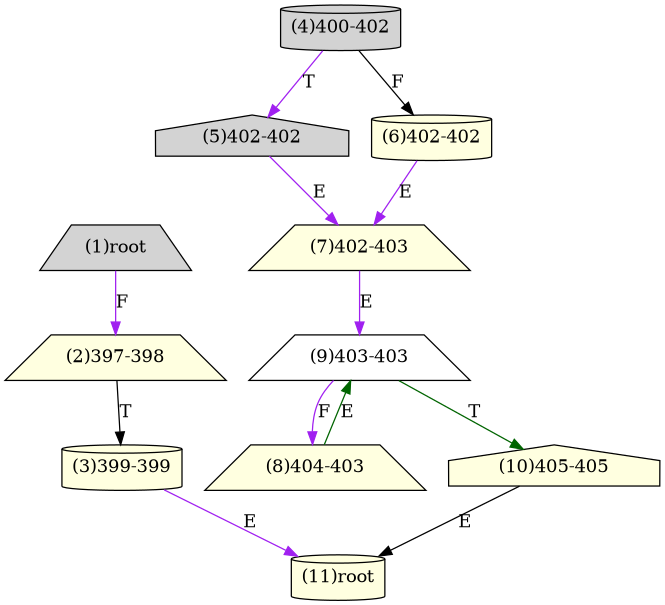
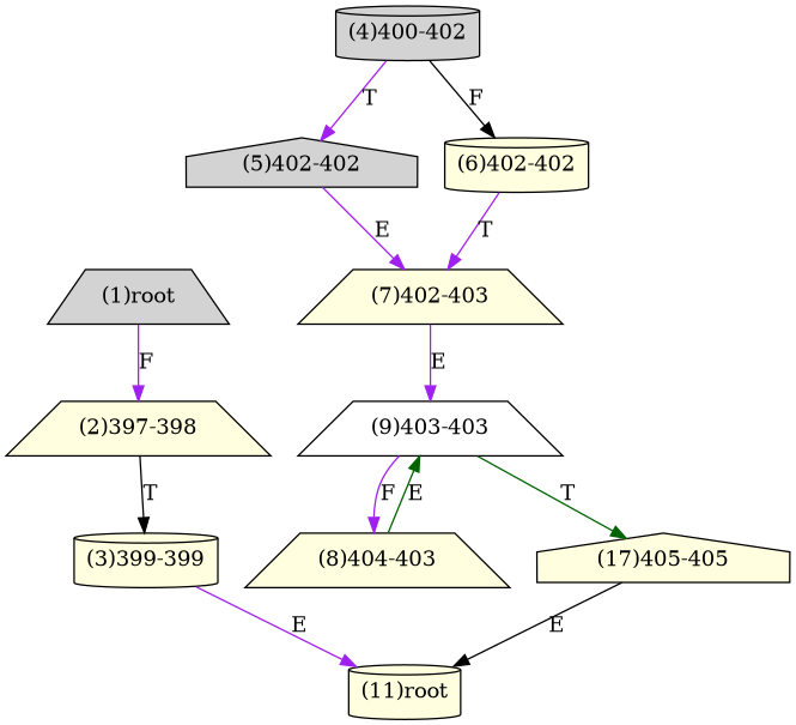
  digraph {
    node [fillcolor=lightyellow shape=trapezium style=filled]
    edge [color=purple]
    n1 [fillcolor=lightgrey label="(1)root"]
    n2 [label="(2)397-398"]
    n3 [label="(3)399-399" shape=cylinder]
    n4 [label="(11)root" shape=cylinder]
    n5 [fillcolor=lightgrey label="(4)400-402" shape=cylinder]
    n6 [fillcolor=lightgrey label="(5)402-402" shape=house]
    n7 [label="(6)402-402" shape=cylinder]
    n8 [label="(7)402-403"]
    n9 [fillcolor=white label="(9)403-403"]
    n10 [label="(8)404-403"]
-   n11 [label="(10)405-405" shape=house]
+   n11 [label="(17)405-405" shape=house]
    n1 -> n2 [label=F]
    n2 -> n3 [color=black label=T]
    n3 -> n4 [label=E]
    n5 -> n6 [label=T]
    n5 -> n7 [color=black label=F]
    n6 -> n8 [label=E]
-   n7 -> n8 [label=E]
+   n7 -> n8 [label=T]
    n8 -> n9 [label=E]
    n9 -> n10 [label=F]
    n9 -> n11 [color=darkgreen label=T]
    n10 -> n9 [color=darkgreen label=E]
    n11 -> n4 [color=black label=E]
  }
